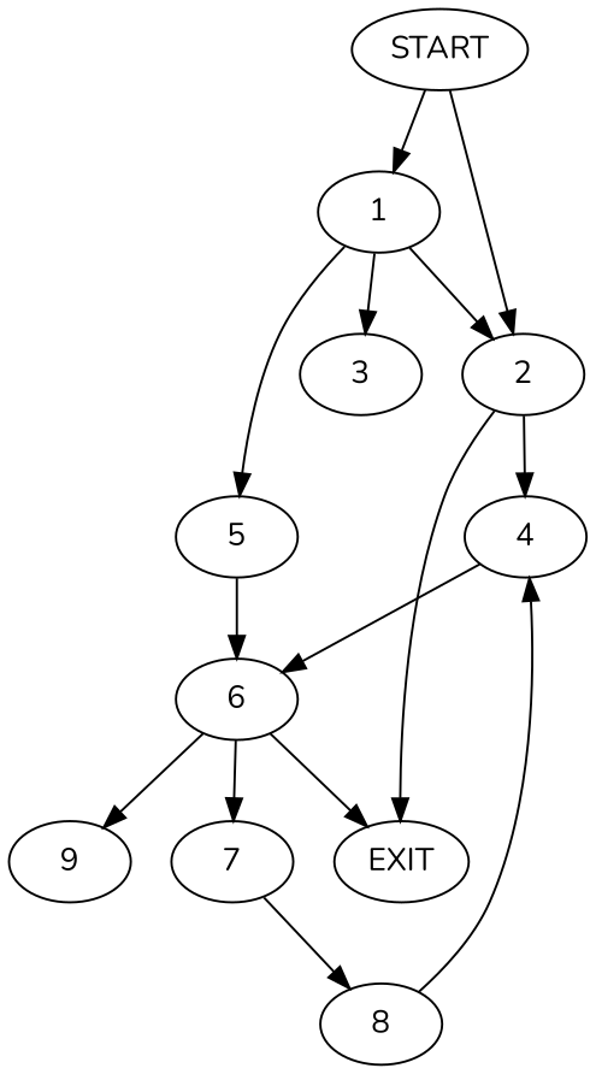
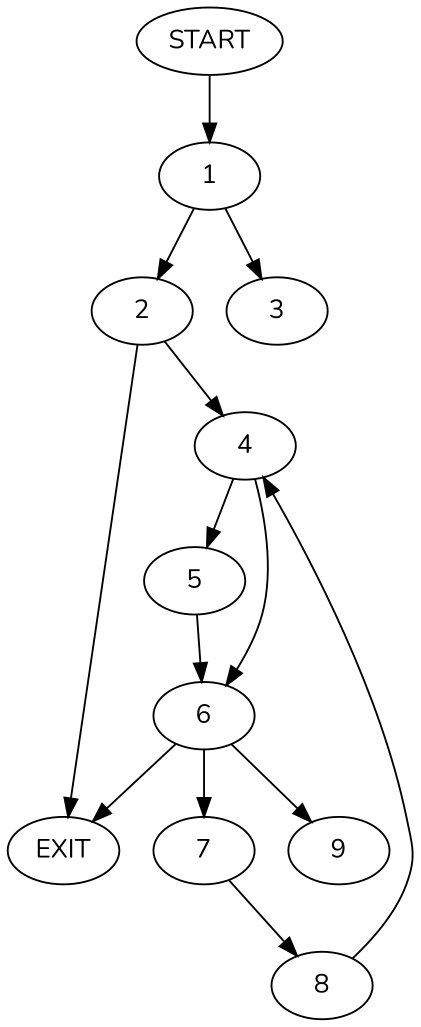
  digraph {
    fontname=Nunito
    node [fontname=Nunito]
    edge [fontname=Nunito]
    n1 [label=START]
    1
    2
    3
    n5 [label=EXIT]
    4
    5
    6
    7
    9
    8
    n1 -> 1
-   n1 -> 2
    1 -> 2
    1 -> 3
    2 -> n5
    2 -> 4
-   1 -> 5
+   4 -> 5
    4 -> 6
    5 -> 6
    6 -> n5
    6 -> 7
    6 -> 9
    7 -> 8
    8 -> 4
  }
